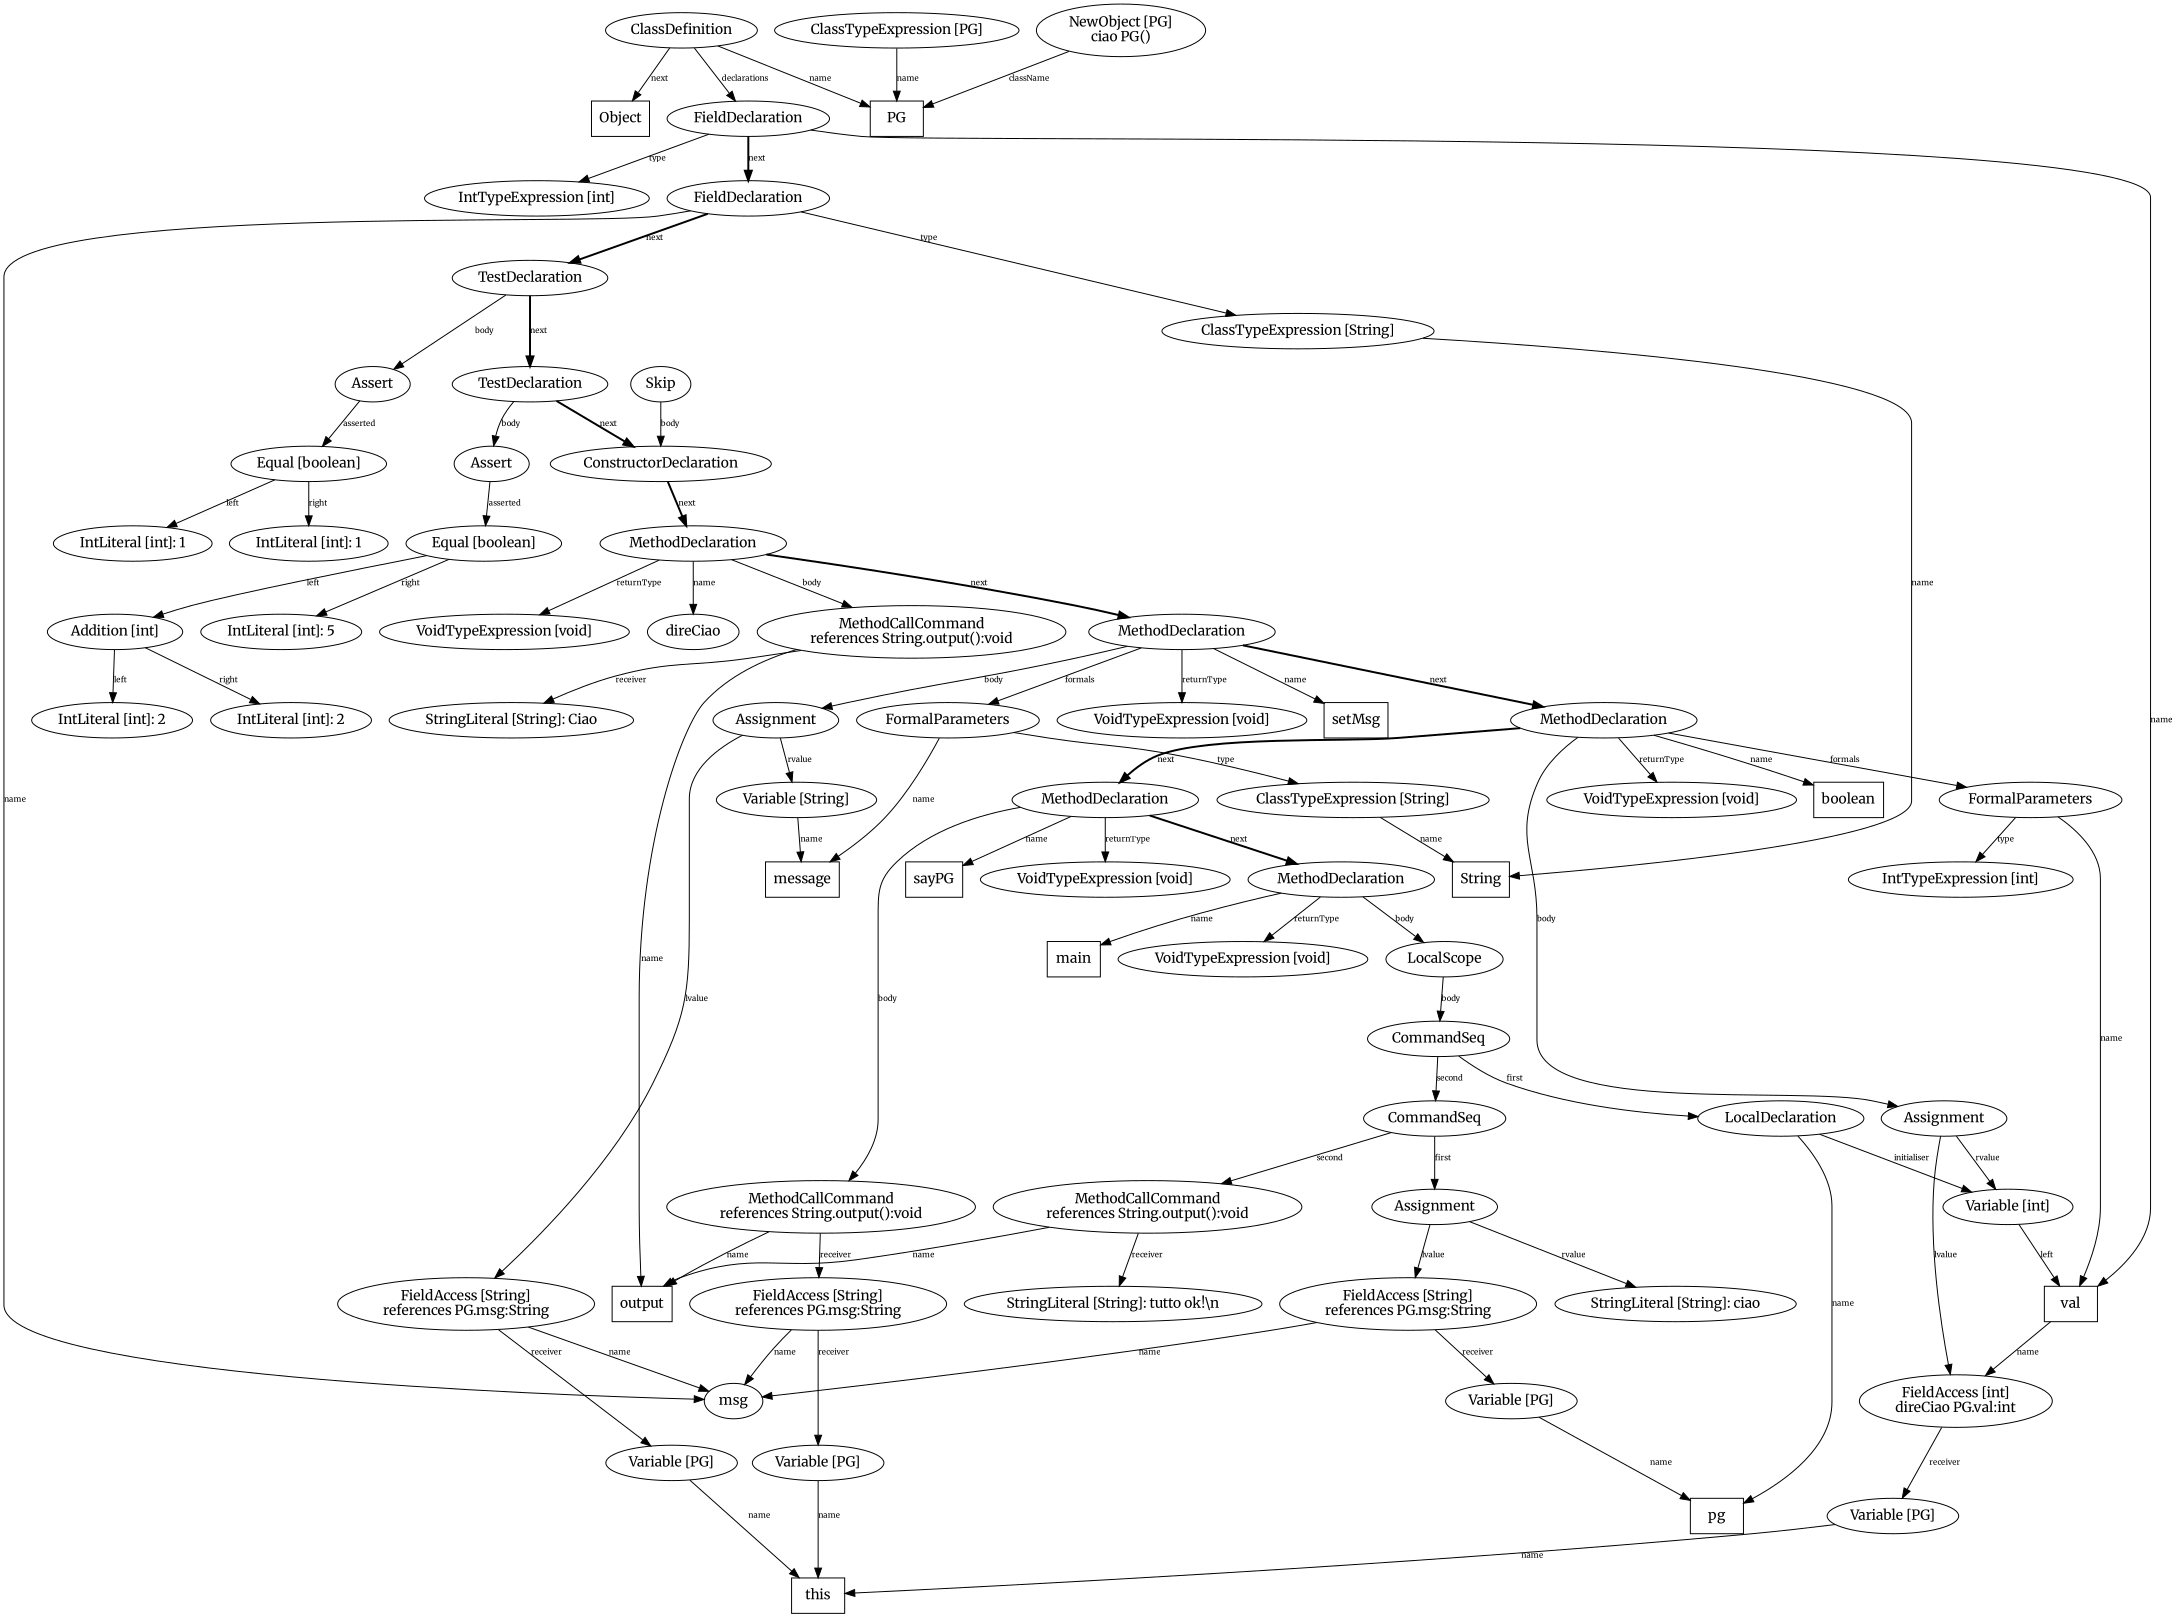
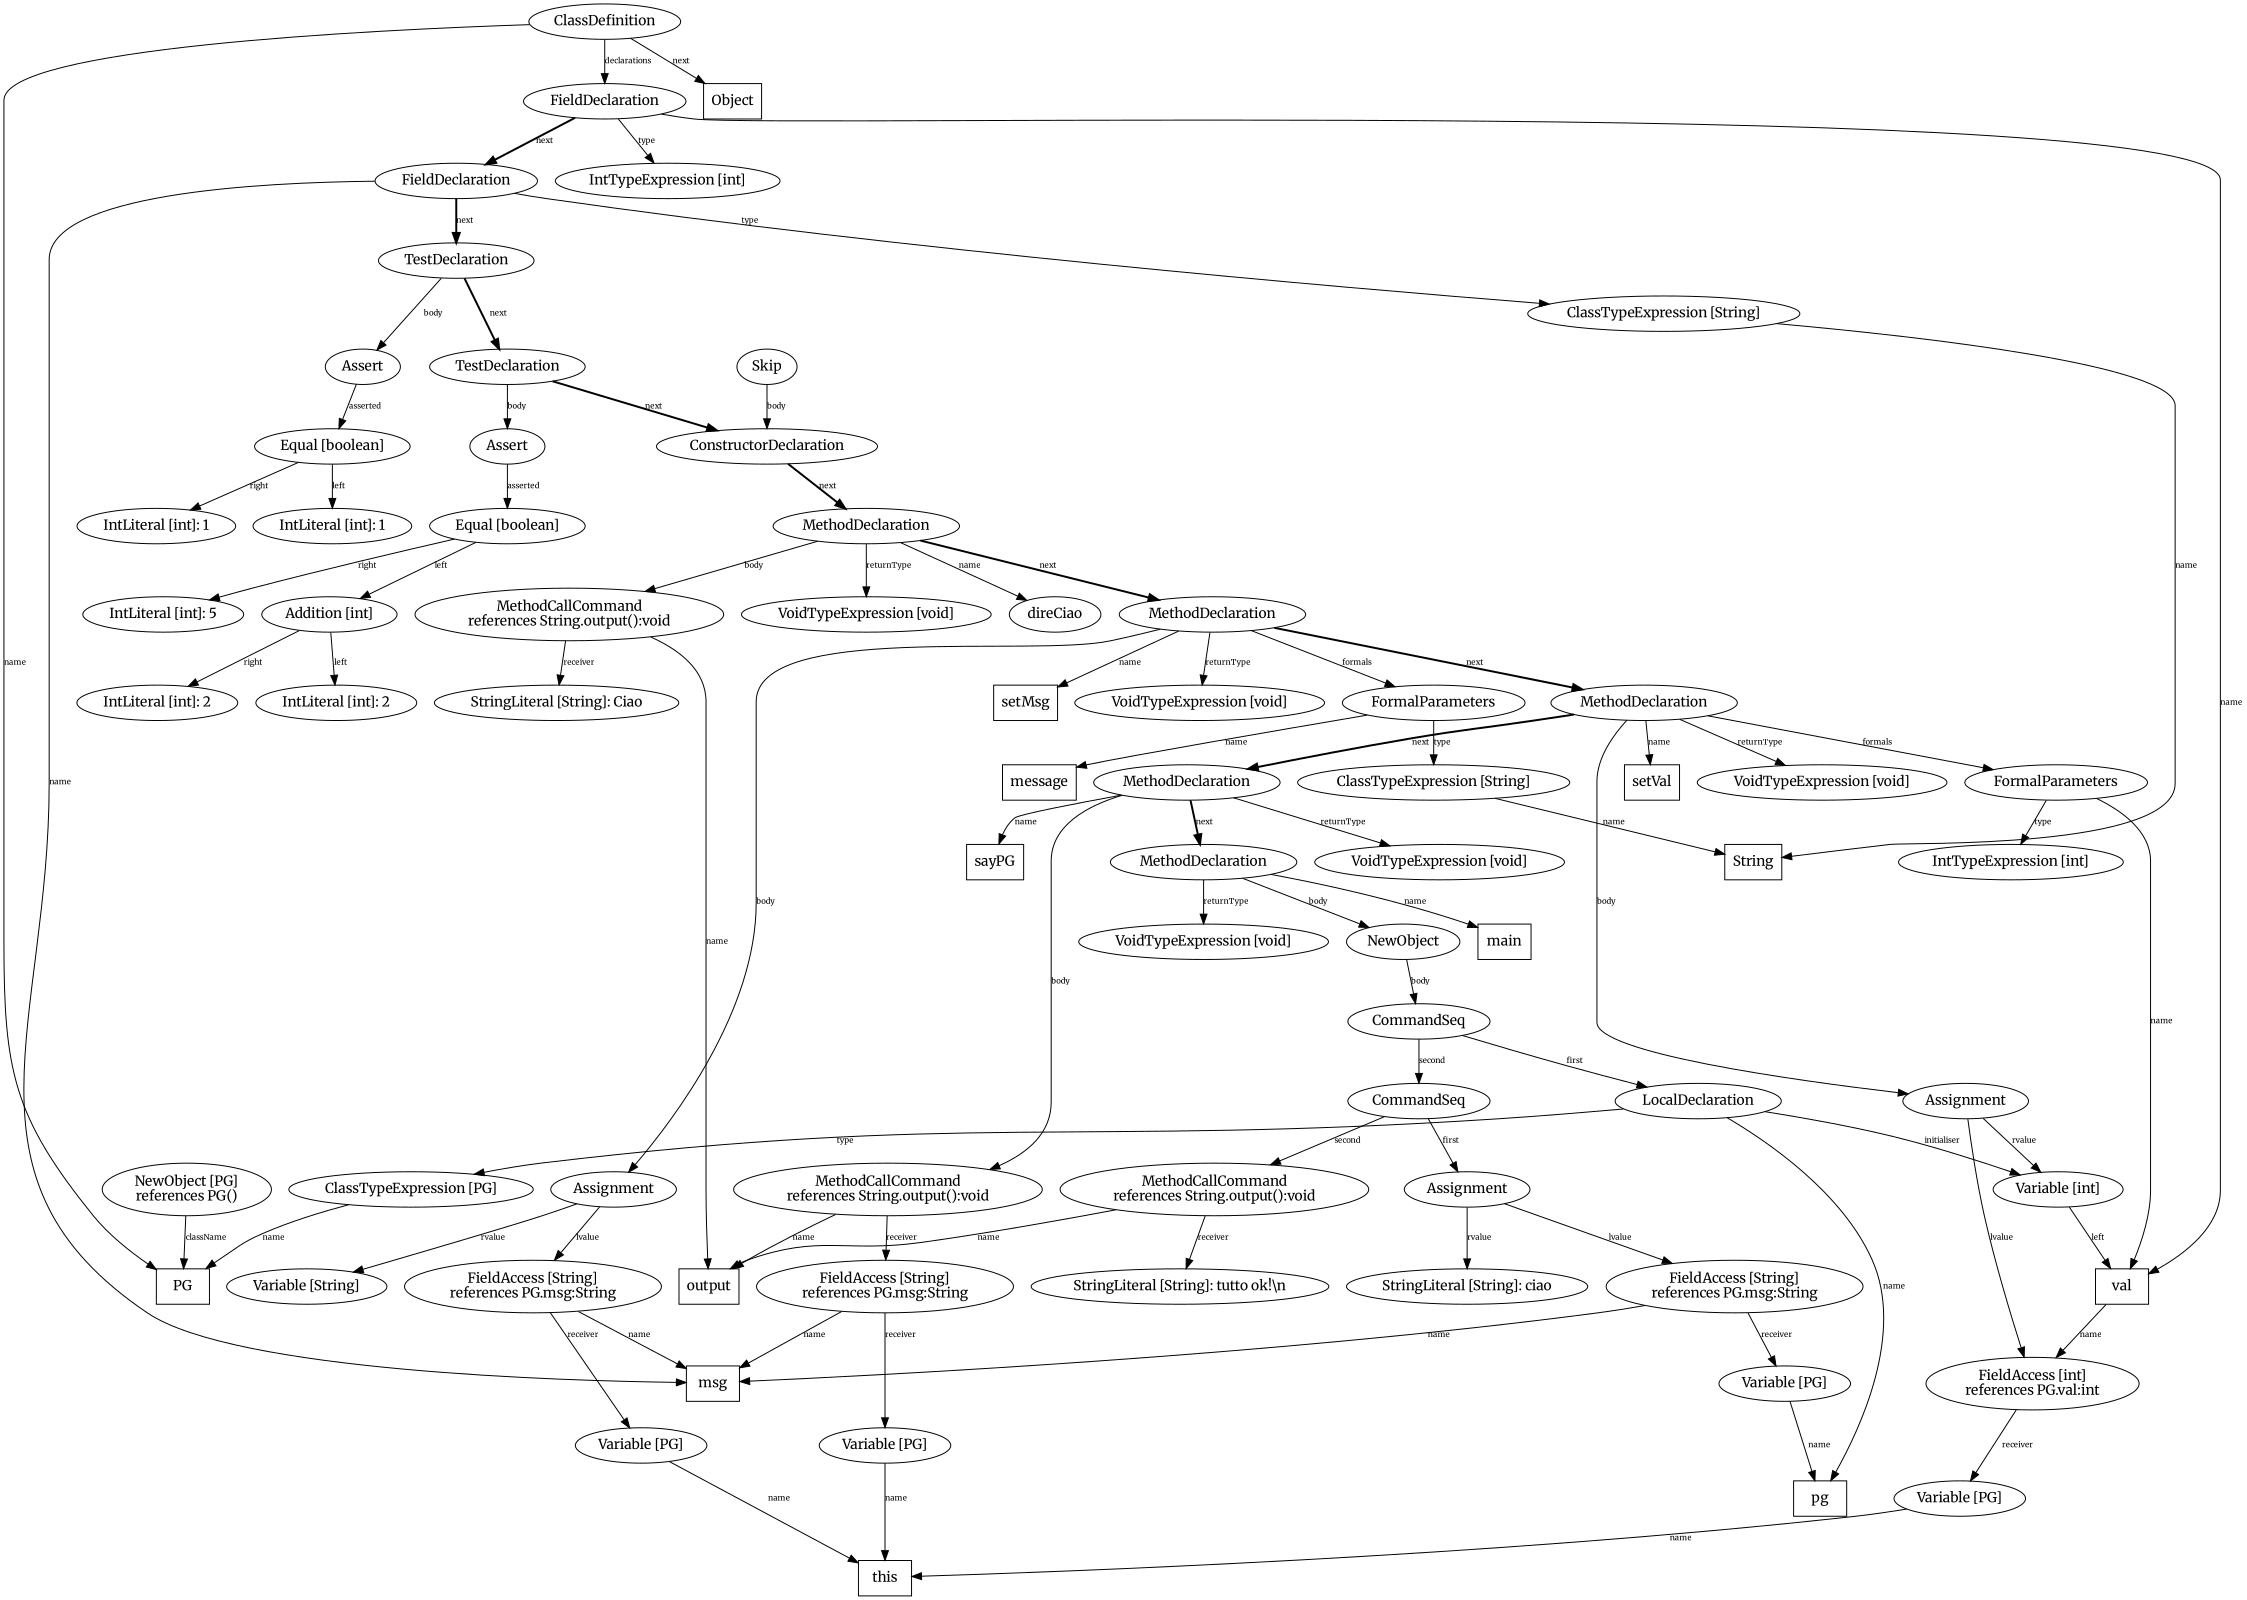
  digraph {
    fontname=Merriweather
    node [fontname=Merriweather]
    edge [fontname=Merriweather fontsize=8]
    n1 [label=ClassDefinition]
    n2 [label=PG shape=box]
    n3 [label=Object shape=box]
    n4 [label=FieldDeclaration]
    n5 [label="IntTypeExpression [int]"]
    n6 [label=val shape=box]
    n7 [label=FieldDeclaration]
-   n8 [label="FieldAccess [int]\ndireCiao PG.val:int"]
+   n8 [label="FieldAccess [int]\nreferences PG.val:int"]
    n9 [label="ClassTypeExpression [String]"]
-   n10 [label=msg shape=ellipse]
+   n10 [label=msg shape=box]
    n11 [label=TestDeclaration]
    n12 [label=String shape=box]
    n13 [label=Assert]
    n14 [label=TestDeclaration]
    n15 [label="Equal [boolean]"]
    n16 [label=Assert]
    n17 [label=ConstructorDeclaration]
    n18 [label="IntLiteral [int]: 1"]
    n19 [label="IntLiteral [int]: 1"]
    n20 [label="Equal [boolean]"]
    n21 [label=MethodDeclaration]
    n22 [label="Addition [int]"]
    n23 [label="IntLiteral [int]: 5"]
    n24 [label="IntLiteral [int]: 2"]
    n25 [label="IntLiteral [int]: 2"]
    n26 [label=Skip]
    n27 [label="VoidTypeExpression [void]"]
    n28 [label=direCiao shape=ellipse]
    n29 [label="MethodCallCommand\nreferences String.output():void"]
    n30 [label=MethodDeclaration]
    n31 [label="StringLiteral [String]: Ciao"]
    n32 [label=output shape=box]
    n33 [label="VoidTypeExpression [void]"]
    n34 [label=setMsg shape=box]
    n35 [label=FormalParameters]
    n36 [label=Assignment]
    n37 [label=MethodDeclaration]
    n38 [label="ClassTypeExpression [String]"]
    n39 [label=message shape=box]
    n40 [label="FieldAccess [String]\nreferences PG.msg:String"]
    n41 [label="Variable [String]"]
    n42 [label="VoidTypeExpression [void]"]
-   n43 [label=boolean shape=box]
+   n43 [label=setVal shape=box]
    n44 [label=FormalParameters]
    n45 [label=Assignment]
    n46 [label=MethodDeclaration]
    n47 [label="Variable [PG]"]
    n48 [label=this shape=box]
    n49 [label="IntTypeExpression [int]"]
    n50 [label="Variable [int]"]
    n51 [label="VoidTypeExpression [void]"]
    n52 [label=sayPG shape=box]
    n53 [label="MethodCallCommand\nreferences String.output():void"]
    n54 [label=MethodDeclaration]
    n55 [label="Variable [PG]"]
    n56 [label="FieldAccess [String]\nreferences PG.msg:String"]
    n57 [label="VoidTypeExpression [void]"]
    n58 [label=main shape=box]
-   n59 [label=LocalScope]
+   n59 [label=NewObject]
    n60 [label="Variable [PG]"]
    n61 [label=CommandSeq]
    n62 [label=LocalDeclaration]
    n63 [label=CommandSeq]
    n64 [label="ClassTypeExpression [PG]"]
    n65 [label=pg shape=box]
    n66 [label=Assignment]
    n67 [label="MethodCallCommand\nreferences String.output():void"]
-   n68 [label="NewObject [PG]\nciao PG()"]
+   n68 [label="NewObject [PG]\nreferences PG()"]
    n69 [label="FieldAccess [String]\nreferences PG.msg:String"]
    n70 [label="StringLiteral [String]: ciao"]
    n71 [label="StringLiteral [String]: tutto ok!\\n"]
    n72 [label="Variable [PG]"]
    n1 -> n2 [label=name]
    n1 -> n3 [label=next]
    n1 -> n4 [label=declarations]
    n4 -> n5 [label=type]
    n4 -> n6 [label=name]
    n4 -> n7 [label=next style=bold]
    n6 -> n8 [label=name]
    n7 -> n9 [label=type]
    n7 -> n10 [label=name]
    n7 -> n11 [label=next style=bold]
    n8 -> n55 [label=receiver]
    n9 -> n12 [label=name]
    n11 -> n13 [label=body]
    n11 -> n14 [label=next style=bold]
    n13 -> n15 [label=asserted]
    n14 -> n16 [label=body]
    n14 -> n17 [label=next style=bold]
    n15 -> n18 [label=left]
    n15 -> n19 [label=right]
    n16 -> n20 [label=asserted]
    n17 -> n21 [label=next style=bold]
    n20 -> n22 [label=left]
    n20 -> n23 [label=right]
    n21 -> n27 [label=returnType]
    n21 -> n28 [label=name]
    n21 -> n29 [label=body]
    n21 -> n30 [label=next style=bold]
    n22 -> n24 [label=left]
    n22 -> n25 [label=right]
    n26 -> n17 [label=body]
    n29 -> n31 [label=receiver]
    n29 -> n32 [label=name]
    n30 -> n33 [label=returnType]
    n30 -> n34 [label=name]
    n30 -> n35 [label=formals]
    n30 -> n36 [label=body]
    n30 -> n37 [label=next style=bold]
    n35 -> n38 [label=type]
    n35 -> n39 [label=name]
    n36 -> n40 [label=lvalue]
    n36 -> n41 [label=rvalue]
    n37 -> n42 [label=returnType]
    n37 -> n43 [label=name]
    n37 -> n44 [label=formals]
    n37 -> n45 [label=body]
    n37 -> n46 [label=next style=bold]
    n38 -> n12 [label=name]
    n40 -> n10 [label=name]
    n40 -> n47 [label=receiver]
-   n41 -> n39 [label=name]
    n44 -> n6 [label=name]
    n44 -> n49 [label=type]
    n45 -> n8 [label=lvalue]
    n45 -> n50 [label=rvalue]
    n46 -> n51 [label=returnType]
    n46 -> n52 [label=name]
    n46 -> n53 [label=body]
    n46 -> n54 [label=next style=bold]
    n47 -> n48 [label=name]
    n50 -> n6 [label=left]
    n53 -> n32 [label=name]
    n53 -> n56 [label=receiver]
    n54 -> n57 [label=returnType]
    n54 -> n58 [label=name]
    n54 -> n59 [label=body]
    n55 -> n48 [label=name]
    n56 -> n10 [label=name]
    n56 -> n60 [label=receiver]
    n59 -> n61 [label=body]
    n60 -> n48 [label=name]
    n61 -> n62 [label=first]
    n61 -> n63 [label=second]
    n62 -> n50 [label=initialiser]
+   n62 -> n64 [label=type]
    n62 -> n65 [label=name]
    n63 -> n66 [label=first]
    n63 -> n67 [label=second]
    n64 -> n2 [label=name]
    n66 -> n69 [label=lvalue]
    n66 -> n70 [label=rvalue]
    n67 -> n32 [label=name]
    n67 -> n71 [label=receiver]
    n68 -> n2 [label=className]
    n69 -> n10 [label=name]
    n69 -> n72 [label=receiver]
    n72 -> n65 [label=name]
  }
